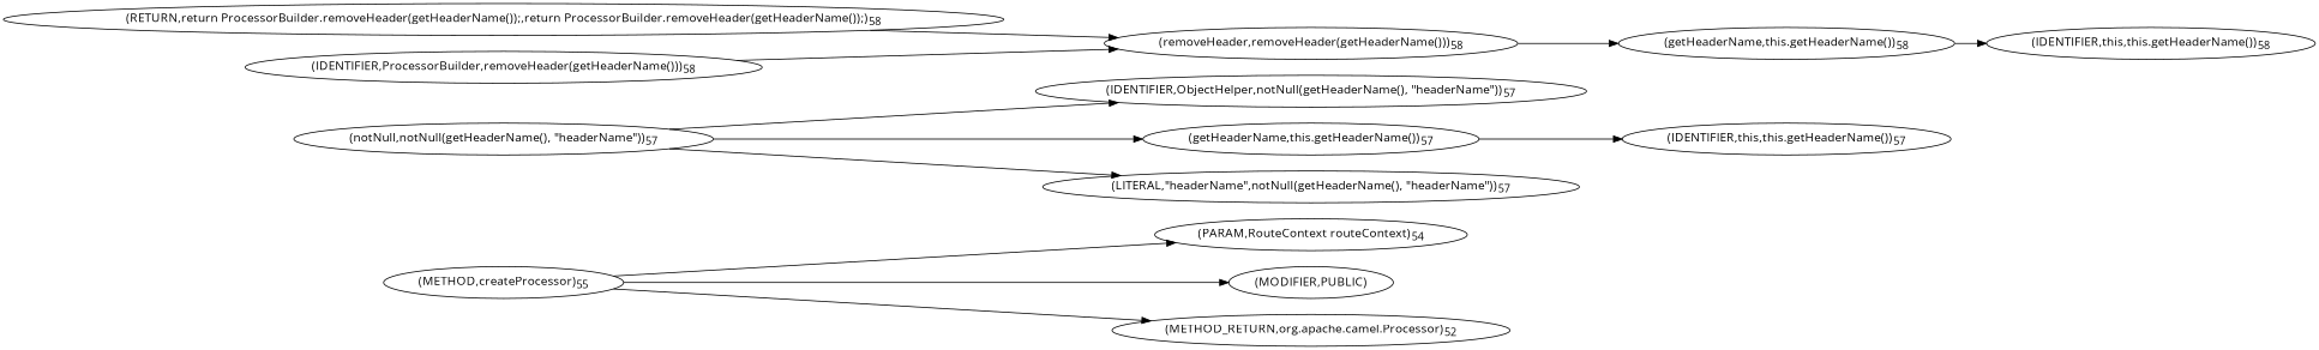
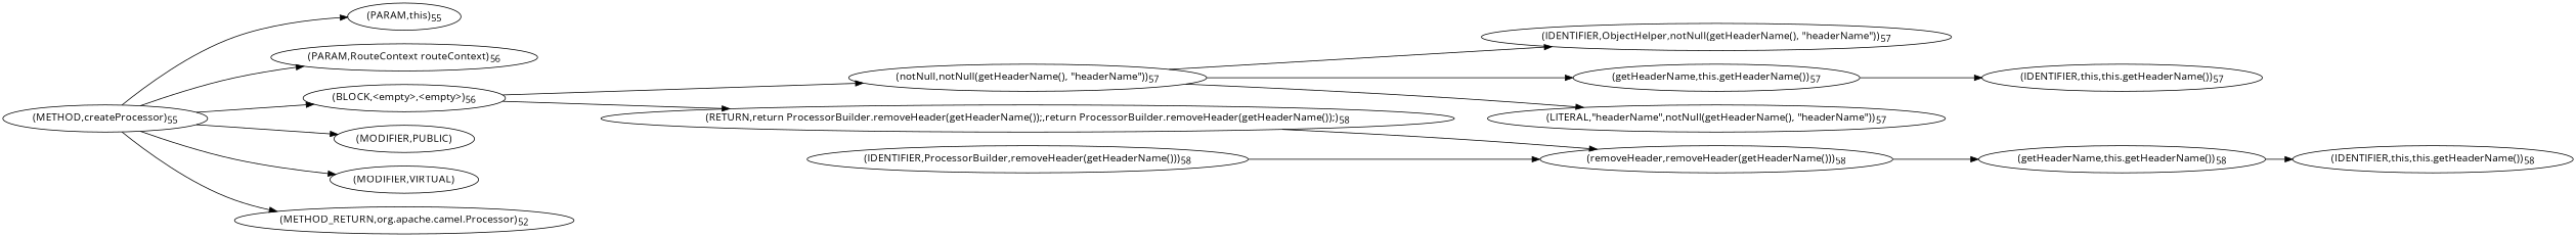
  digraph {
    fontname="Open Sans"
    rankdir=LR
    node [fontname="Open Sans"]
    edge [fontname="Open Sans"]
    n1 [label=<(METHOD,createProcessor)<SUB>55</SUB>>]
-   n3 [label=<(PARAM,RouteContext routeContext)<SUB>54</SUB>>]
+   n2 [label=<(PARAM,this)<SUB>55</SUB>>]
+   n3 [label=<(PARAM,RouteContext routeContext)<SUB>56</SUB>>]
+   n4 [label=<(BLOCK,&lt;empty&gt;,&lt;empty&gt;)<SUB>56</SUB>>]
    n5 [label=<(MODIFIER,PUBLIC)>]
+   n6 [label=<(MODIFIER,VIRTUAL)>]
    n7 [label=<(METHOD_RETURN,org.apache.camel.Processor)<SUB>52</SUB>>]
    n8 [label=<(notNull,notNull(getHeaderName(), &quot;headerName&quot;))<SUB>57</SUB>>]
    n9 [label=<(RETURN,return ProcessorBuilder.removeHeader(getHeaderName());,return ProcessorBuilder.removeHeader(getHeaderName());)<SUB>58</SUB>>]
    n10 [label=<(IDENTIFIER,ObjectHelper,notNull(getHeaderName(), &quot;headerName&quot;))<SUB>57</SUB>>]
    n11 [label=<(getHeaderName,this.getHeaderName())<SUB>57</SUB>>]
    n12 [label=<(LITERAL,&quot;headerName&quot;,notNull(getHeaderName(), &quot;headerName&quot;))<SUB>57</SUB>>]
    n13 [label=<(removeHeader,removeHeader(getHeaderName()))<SUB>58</SUB>>]
    n14 [label=<(IDENTIFIER,this,this.getHeaderName())<SUB>57</SUB>>]
    n15 [label=<(getHeaderName,this.getHeaderName())<SUB>58</SUB>>]
    n16 [label=<(IDENTIFIER,ProcessorBuilder,removeHeader(getHeaderName()))<SUB>58</SUB>>]
    n17 [label=<(IDENTIFIER,this,this.getHeaderName())<SUB>58</SUB>>]
+   n1 -> n2
    n1 -> n3
+   n1 -> n4
    n1 -> n5
+   n1 -> n6
    n1 -> n7
+   n4 -> n8
+   n4 -> n9
    n8 -> n10
    n8 -> n11
    n8 -> n12
    n9 -> n13
    n11 -> n14
    n13 -> n15
    n15 -> n17
    n16 -> n13
  }
